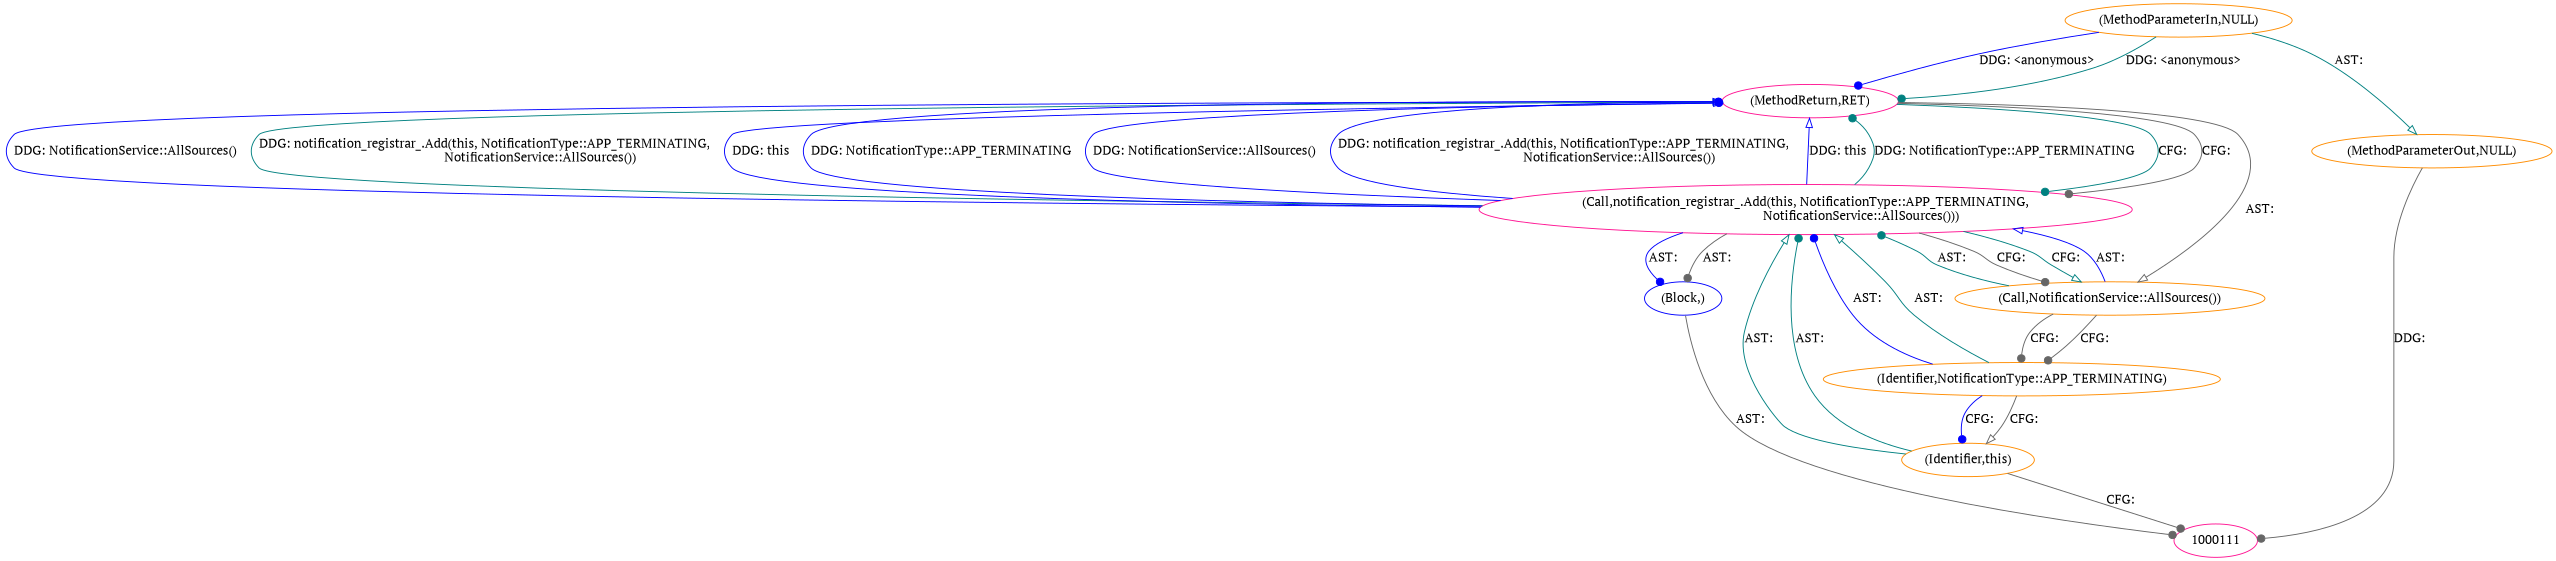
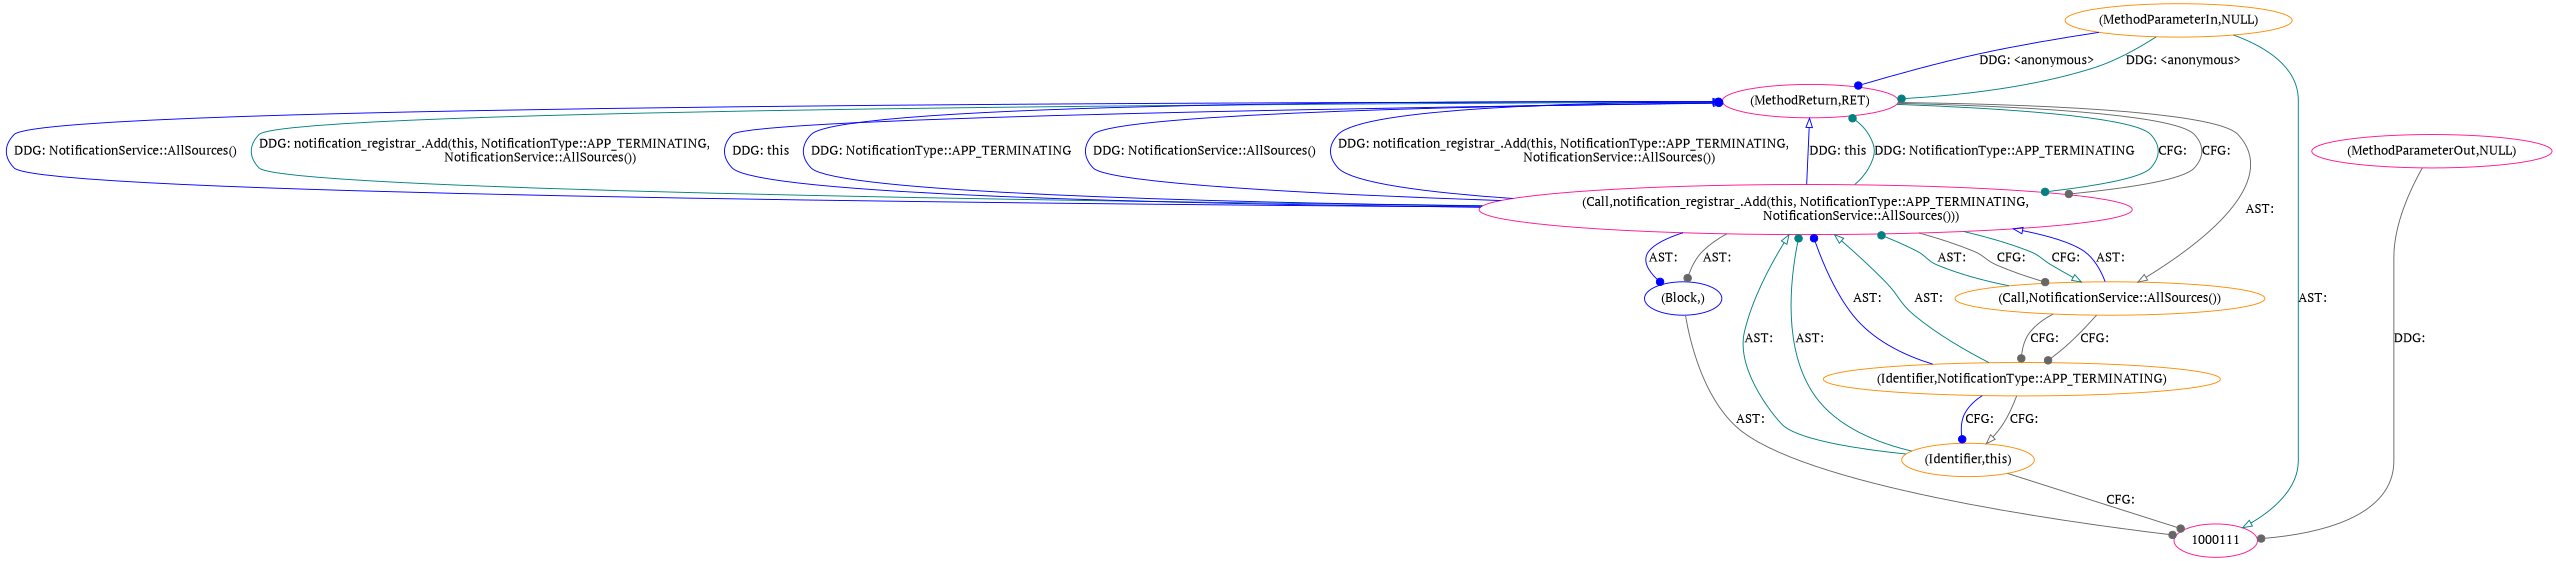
  digraph {
    fontname="PT Serif"
    node [color=darkorange fontname="PT Serif"]
    edge [arrowhead=dot color=blue fontname="PT Serif"]
    n1 [label="(MethodParameterIn,NULL)"]
    n2 [color=deeppink label="(MethodReturn,RET)"]
    1000111 [color=deeppink]
    n4 [color=deeppink label="(Call,notification_registrar_.Add(this, NotificationType::APP_TERMINATING,\n                                NotificationService::AllSources()))"]
    n5 [label="(Call,NotificationService::AllSources())"]
-   n6 [label="(MethodParameterOut,NULL)"]
+   n6 [color=deeppink label="(MethodParameterOut,NULL)"]
    n7 [color=blue label="(Block,)"]
    n8 [label="(Identifier,this)"]
    n9 [label="(Identifier,NotificationType::APP_TERMINATING)"]
    n1 -> n2 [label="DDG: <anonymous>"]
    n1 -> n2 [color=teal label="DDG: <anonymous>"]
-   n1 -> n6 [arrowhead=onormal color=teal label="AST: "]
+   n1 -> 1000111 [arrowhead=onormal color=teal label="AST: "]
    n2 -> n4 [color=teal label="CFG: "]
    n2 -> n4 [color=gray40 label="CFG: "]
    n2 -> n5 [arrowhead=onormal color=gray40 label="AST: "]
    n4 -> n2 [label="DDG: NotificationService::AllSources()"]
    n4 -> n2 [arrowhead=onormal color=teal label="DDG: notification_registrar_.Add(this, NotificationType::APP_TERMINATING,\n                                NotificationService::AllSources())"]
    n4 -> n2 [arrowhead=onormal label="DDG: this"]
    n4 -> n2 [arrowhead=onormal label="DDG: NotificationType::APP_TERMINATING"]
    n4 -> n2 [label="DDG: NotificationService::AllSources()"]
    n4 -> n2 [label="DDG: notification_registrar_.Add(this, NotificationType::APP_TERMINATING,\n                                NotificationService::AllSources())"]
    n4 -> n2 [arrowhead=onormal label="DDG: this"]
    n4 -> n2 [color=teal label="DDG: NotificationType::APP_TERMINATING"]
    n4 -> n5 [color=gray40 label="CFG: "]
    n4 -> n5 [arrowhead=onormal color=teal label="CFG: "]
    n4 -> n7 [label="AST: "]
    n4 -> n7 [color=gray40 label="AST: "]
    n5 -> n4 [arrowhead=onormal label="AST: "]
    n5 -> n4 [color=teal label="AST: "]
    n5 -> n9 [color=gray40 label="CFG: "]
    n5 -> n9 [color=gray40 label="CFG: "]
    n6 -> 1000111 [color=gray40 label="DDG: "]
    n7 -> 1000111 [color=gray40 label="AST: "]
    n8 -> 1000111 [color=gray40 label="CFG: "]
    n8 -> n4 [arrowhead=onormal color=teal label="AST: "]
    n8 -> n4 [color=teal label="AST: "]
    n9 -> n4 [label="AST: "]
    n9 -> n4 [arrowhead=onormal color=teal label="AST: "]
    n9 -> n8 [arrowhead=onormal color=gray40 label="CFG: "]
    n9 -> n8 [label="CFG: "]
  }
